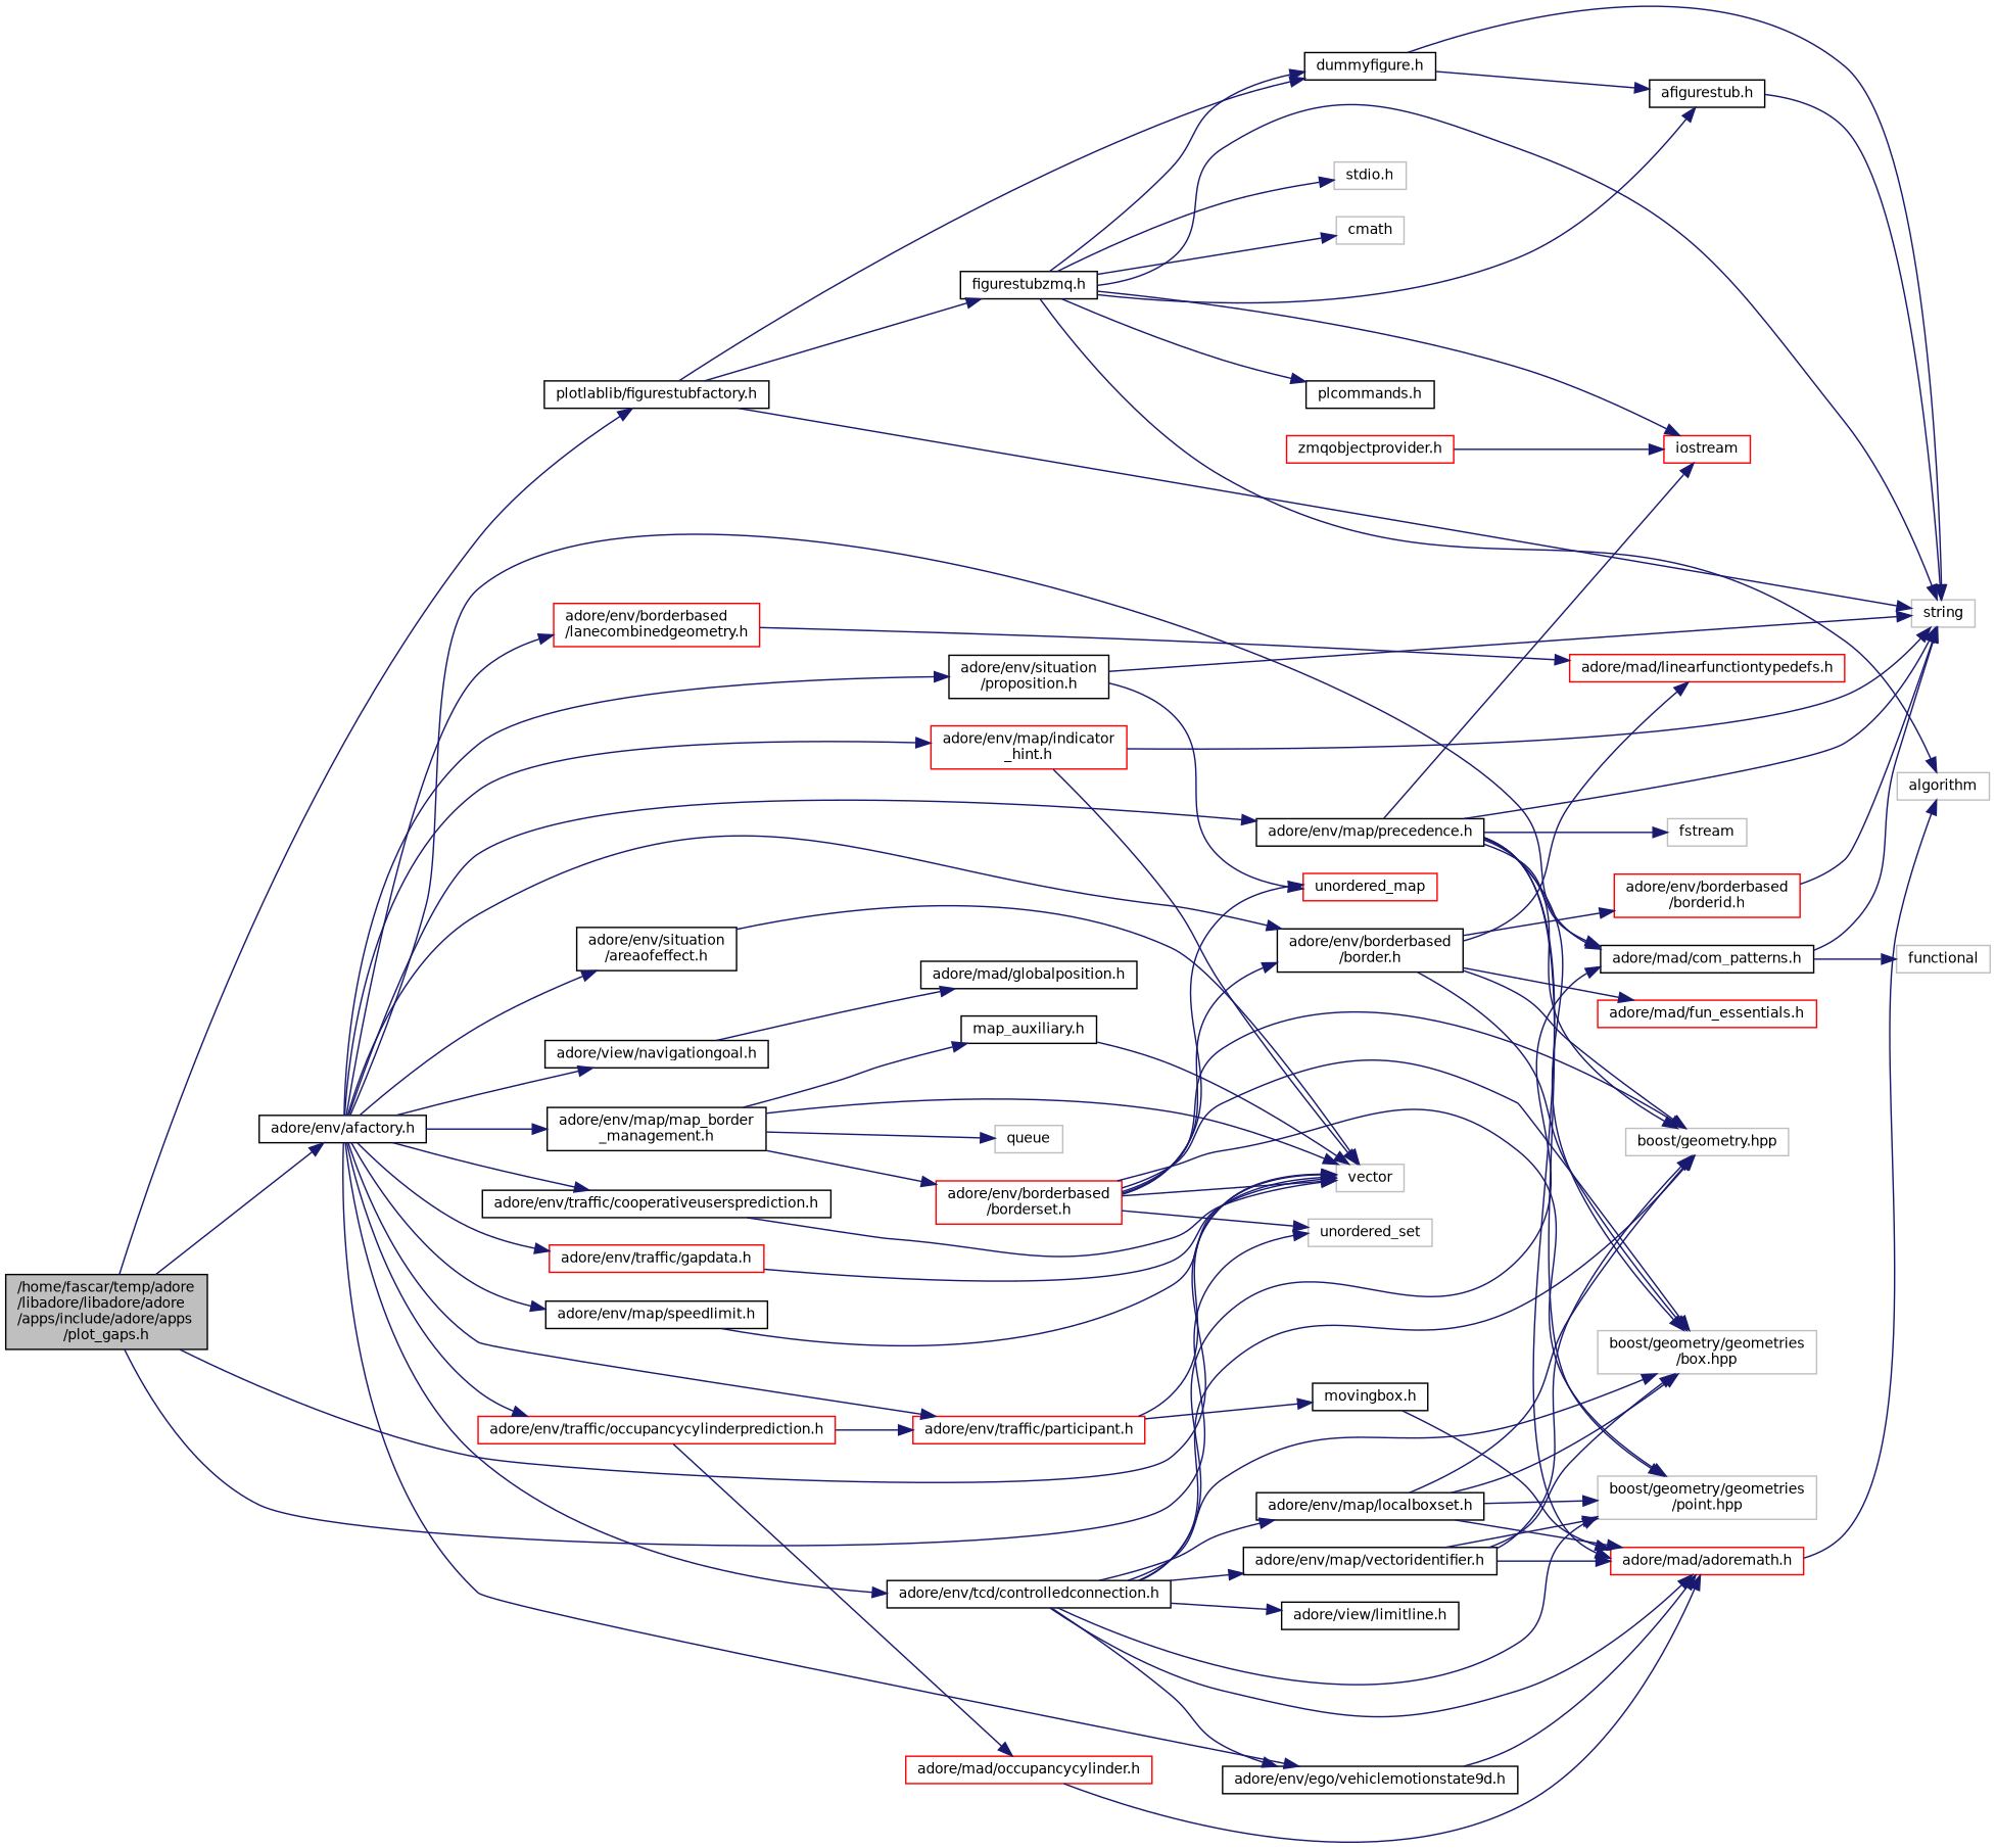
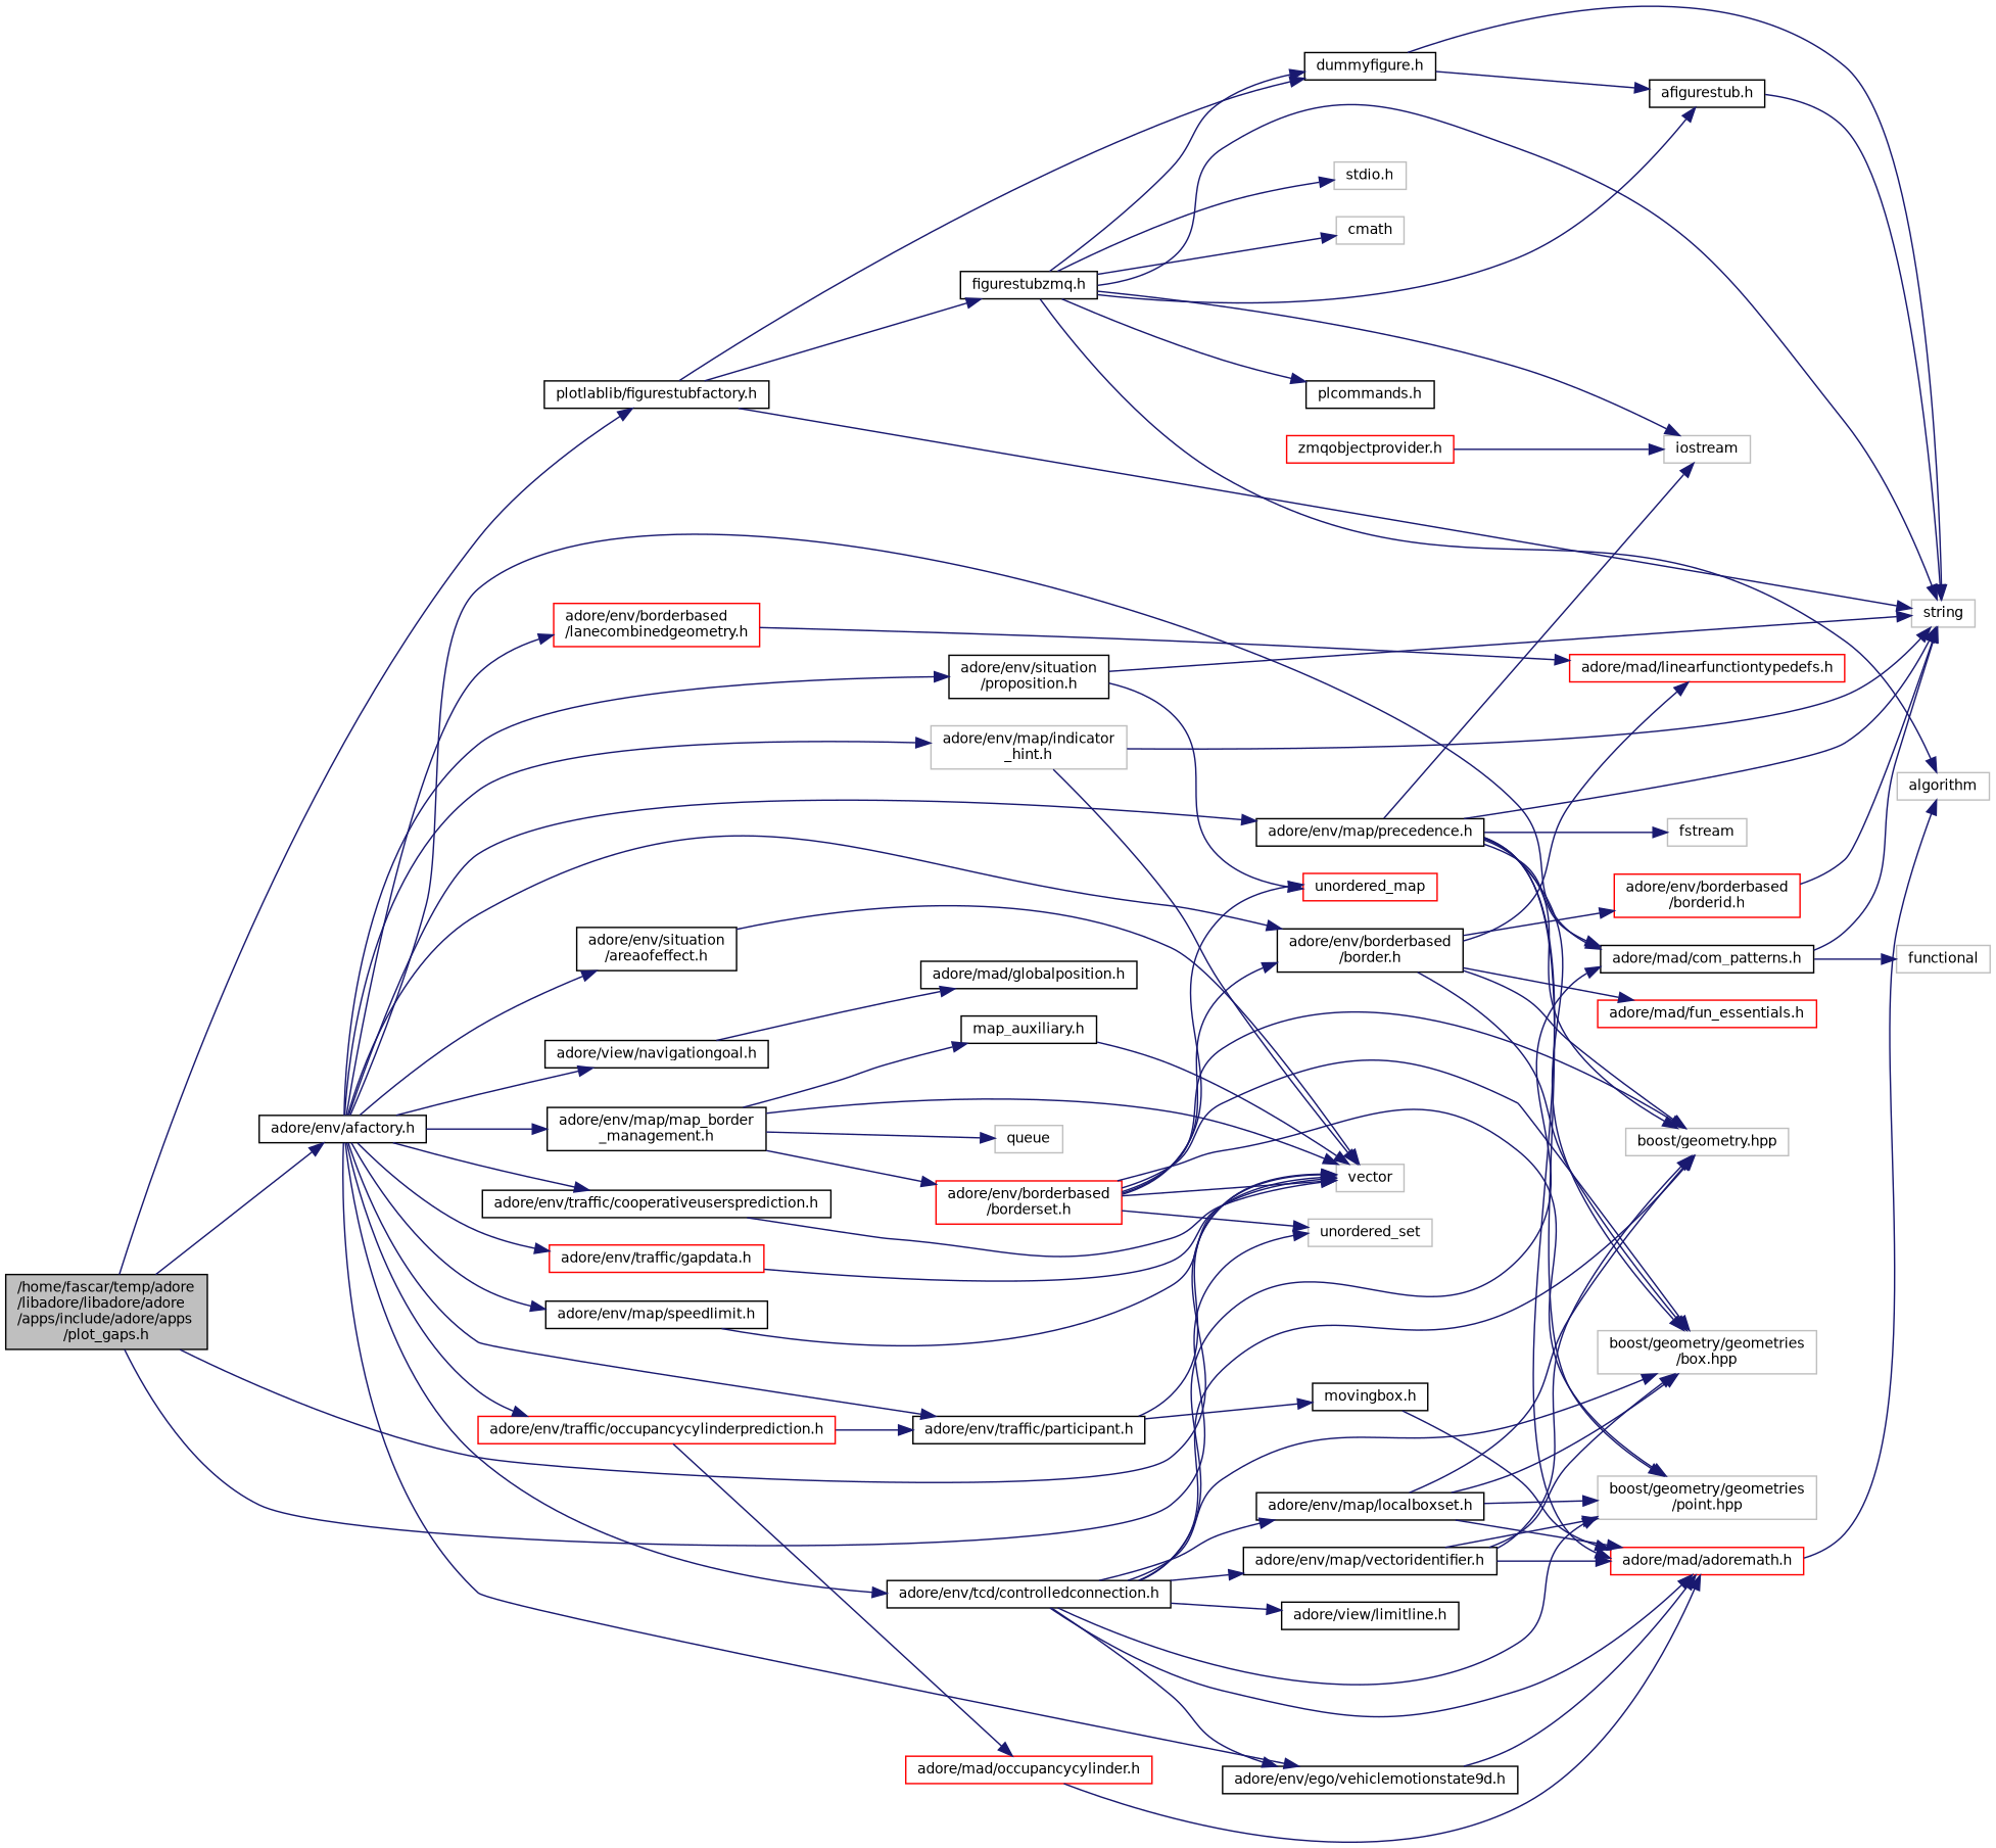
  digraph {
    rankdir=LR
    node [color=black fillcolor=white fontname=Helvetica fontsize=10 shape=record style=filled]
    edge [color=midnightblue fontname=Helvetica fontsize=10 labelfontname=Helvetica labelfontsize=10 style=solid]
    n1 [fillcolor=grey75 fontcolor=black height=0.2 label="/home/fascar/temp/adore\l/libadore/libadore/adore\l/apps/include/adore/apps\l/plot_gaps.h" width=0.4]
    n2 [height=0.2 label="plotlablib/figurestubfactory.h" width=0.4]
    n3 [height=0.2 label="adore/env/afactory.h" width=0.4]
    n4 [color=grey75 height=0.2 label=vector width=0.4]
    n5 [color=grey75 height=0.2 label=unordered_set width=0.4]
    n6 [height=0.2 label="figurestubzmq.h" width=0.4]
    n7 [color=grey75 height=0.2 label=string width=0.4]
    n8 [height=0.2 label="dummyfigure.h" width=0.4]
    n9 [height=0.2 label="adore/env/borderbased\l/border.h" width=0.4]
    n10 [height=0.2 label="adore/view/navigationgoal.h" width=0.4]
    n11 [height=0.2 label="adore/env/ego/vehiclemotionstate9d.h" width=0.4]
-   n12 [color=red height=0.2 label="adore/env/traffic/participant.h" width=0.4]
+   n12 [height=0.2 label="adore/env/traffic/participant.h" width=0.4]
    n13 [height=0.2 label="adore/mad/com_patterns.h" width=0.4]
    n14 [height=0.2 label="adore/env/map/precedence.h" width=0.4]
    n15 [height=0.2 label="adore/env/map/map_border\l_management.h" width=0.4]
    n16 [height=0.2 label="adore/env/situation\l/proposition.h" width=0.4]
    n17 [height=0.2 label="adore/env/tcd/controlledconnection.h" width=0.4]
    n18 [color=red height=0.2 label="adore/env/traffic/occupancycylinderprediction.h" width=0.4]
    n19 [color=red height=0.2 label="adore/env/borderbased\l/lanecombinedgeometry.h" width=0.4]
    n20 [height=0.2 label="adore/env/map/speedlimit.h" width=0.4]
    n21 [height=0.2 label="adore/env/situation\l/areaofeffect.h" width=0.4]
    n22 [height=0.2 label="adore/env/traffic/cooperativeusersprediction.h" width=0.4]
    n23 [color=red height=0.2 label="adore/env/traffic/gapdata.h" width=0.4]
-   n24 [color=red height=0.2 label="adore/env/map/indicator\l_hint.h" width=0.4]
-   n25 [color=red height=0.2 label=iostream width=0.4]
+   n24 [color=grey75 height=0.2 label="adore/env/map/indicator\l_hint.h" width=0.4]
+   n25 [color=grey75 height=0.2 label=iostream width=0.4]
    n26 [height=0.2 label="plcommands.h" width=0.4]
    n27 [height=0.2 label="afigurestub.h" width=0.4]
    n28 [color=grey75 height=0.2 label=algorithm width=0.4]
    n29 [color=grey75 height=0.2 label="stdio.h" width=0.4]
    n30 [color=grey75 height=0.2 label=cmath width=0.4]
    n31 [color=red height=0.2 label="zmqobjectprovider.h" width=0.4]
    n32 [color=red height=0.2 label="adore/env/borderbased\l/borderid.h" width=0.4]
    n33 [color=red height=0.2 label="adore/mad/fun_essentials.h" width=0.4]
    n34 [color=grey75 height=0.2 label="boost/geometry.hpp" width=0.4]
    n35 [color=grey75 height=0.2 label="boost/geometry/geometries\l/box.hpp" width=0.4]
    n36 [color=red height=0.2 label="adore/mad/linearfunctiontypedefs.h" width=0.4]
    n37 [height=0.2 label="adore/mad/globalposition.h" width=0.4]
    n38 [color=red height=0.2 label="adore/mad/adoremath.h" width=0.4]
    n39 [height=0.2 label="movingbox.h" width=0.4]
    n40 [color=grey75 height=0.2 label=functional width=0.4]
    n41 [color=grey75 height=0.2 label="boost/geometry/geometries\l/point.hpp" width=0.4]
    n42 [color=grey75 height=0.2 label=fstream width=0.4]
    n43 [color=red height=0.2 label="adore/env/borderbased\l/borderset.h" width=0.4]
    n44 [height=0.2 label="map_auxiliary.h" width=0.4]
    n45 [color=grey75 height=0.2 label=queue width=0.4]
    n46 [color=red height=0.2 label=unordered_map width=0.4]
    n47 [height=0.2 label="adore/env/map/vectoridentifier.h" width=0.4]
    n48 [height=0.2 label="adore/env/map/localboxset.h" width=0.4]
    n49 [height=0.2 label="adore/view/limitline.h" width=0.4]
    n50 [color=red height=0.2 label="adore/mad/occupancycylinder.h" width=0.4]
    n1 -> n2
    n1 -> n3
    n1 -> n4
    n1 -> n5
    n2 -> n6
    n2 -> n7
    n2 -> n8
    n3 -> n9
    n3 -> n10
    n3 -> n11
    n3 -> n12
    n3 -> n13
    n3 -> n14
    n3 -> n15
    n3 -> n16
    n3 -> n17
    n3 -> n18
    n3 -> n19
    n3 -> n20
    n3 -> n21
    n3 -> n22
    n3 -> n23
    n3 -> n24
    n6 -> n7
    n6 -> n8
    n6 -> n25
    n6 -> n26
    n6 -> n27
    n6 -> n28
    n6 -> n29
    n6 -> n30
    n8 -> n7
    n8 -> n27
    n9 -> n32
    n9 -> n33
    n9 -> n34
    n9 -> n35
    n9 -> n36
    n10 -> n37
    n11 -> n38
    n12 -> n4
    n12 -> n39
    n13 -> n7
    n13 -> n40
    n14 -> n7
    n14 -> n13
    n14 -> n25
    n14 -> n34
    n14 -> n35
    n14 -> n38
    n14 -> n41
    n14 -> n42
    n15 -> n4
    n15 -> n43
    n15 -> n44
    n15 -> n45
    n16 -> n7
    n16 -> n46
    n17 -> n11
    n17 -> n13
    n17 -> n34
    n17 -> n35
    n17 -> n38
    n17 -> n41
    n17 -> n47
    n17 -> n48
    n17 -> n49
    n18 -> n12
    n18 -> n50
    n19 -> n36
    n20 -> n4
    n21 -> n4
    n22 -> n4
    n23 -> n4
    n24 -> n4
    n24 -> n7
    n27 -> n7
    n31 -> n25
    n32 -> n7
    n38 -> n28
    n39 -> n38
    n43 -> n4
    n43 -> n5
    n43 -> n9
    n43 -> n34
    n43 -> n35
    n43 -> n41
    n43 -> n46
    n44 -> n4
    n47 -> n34
    n47 -> n35
    n47 -> n38
    n47 -> n41
    n48 -> n34
    n48 -> n35
    n48 -> n38
    n48 -> n41
    n50 -> n38
  }
